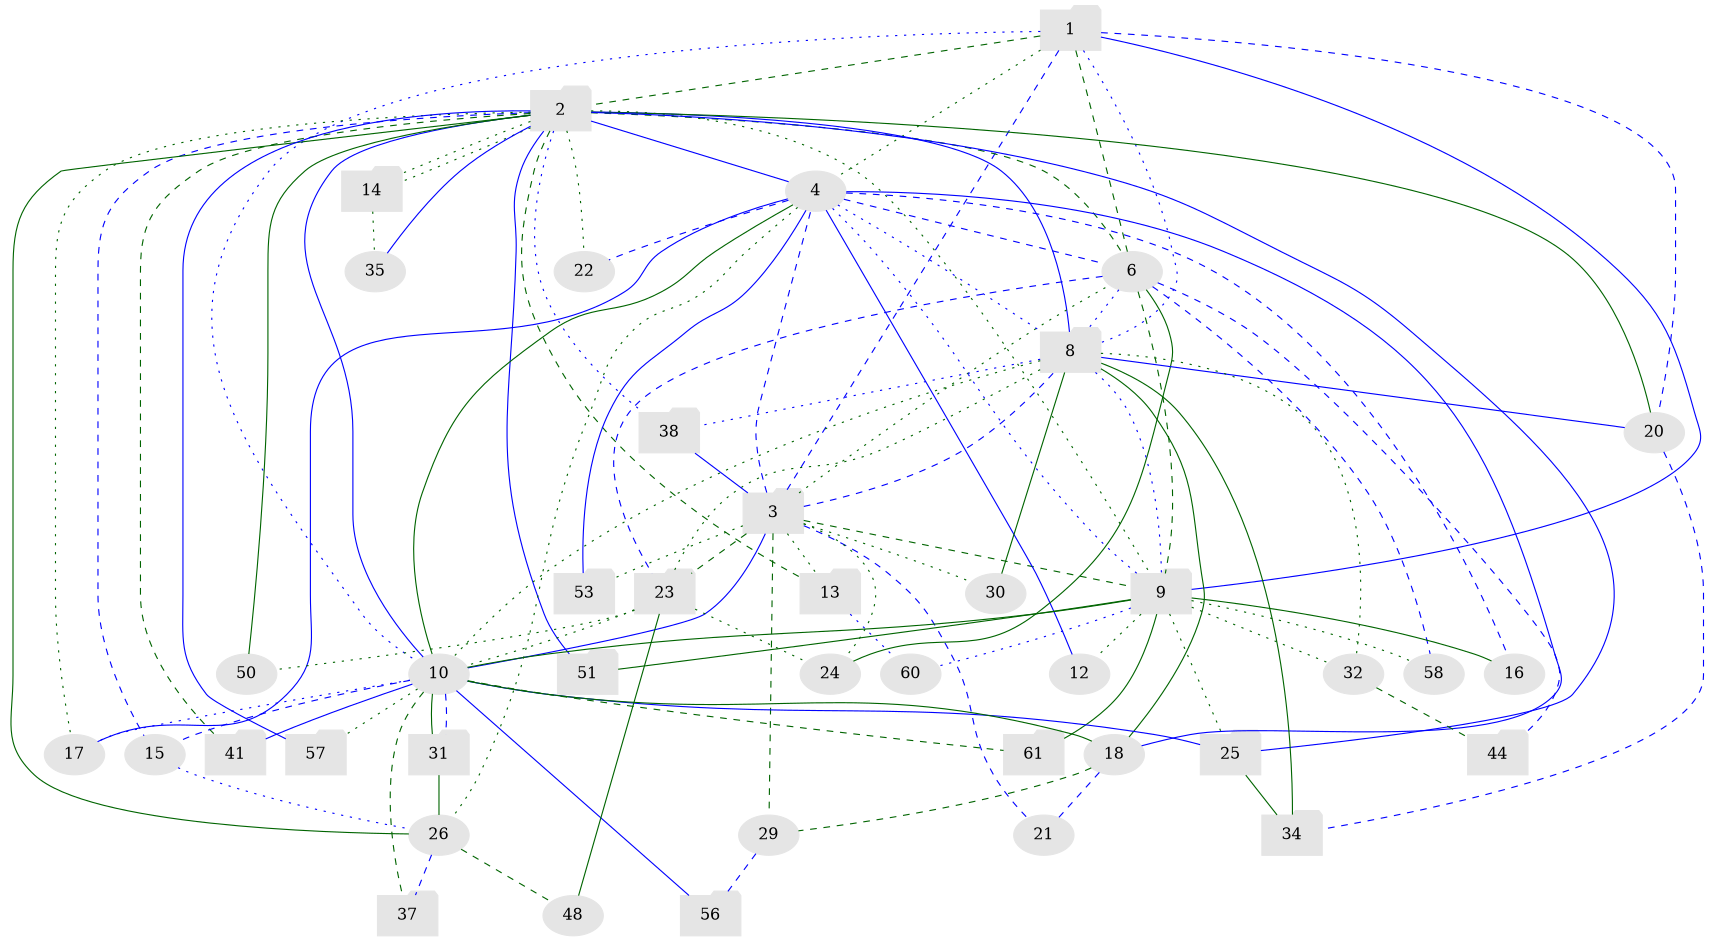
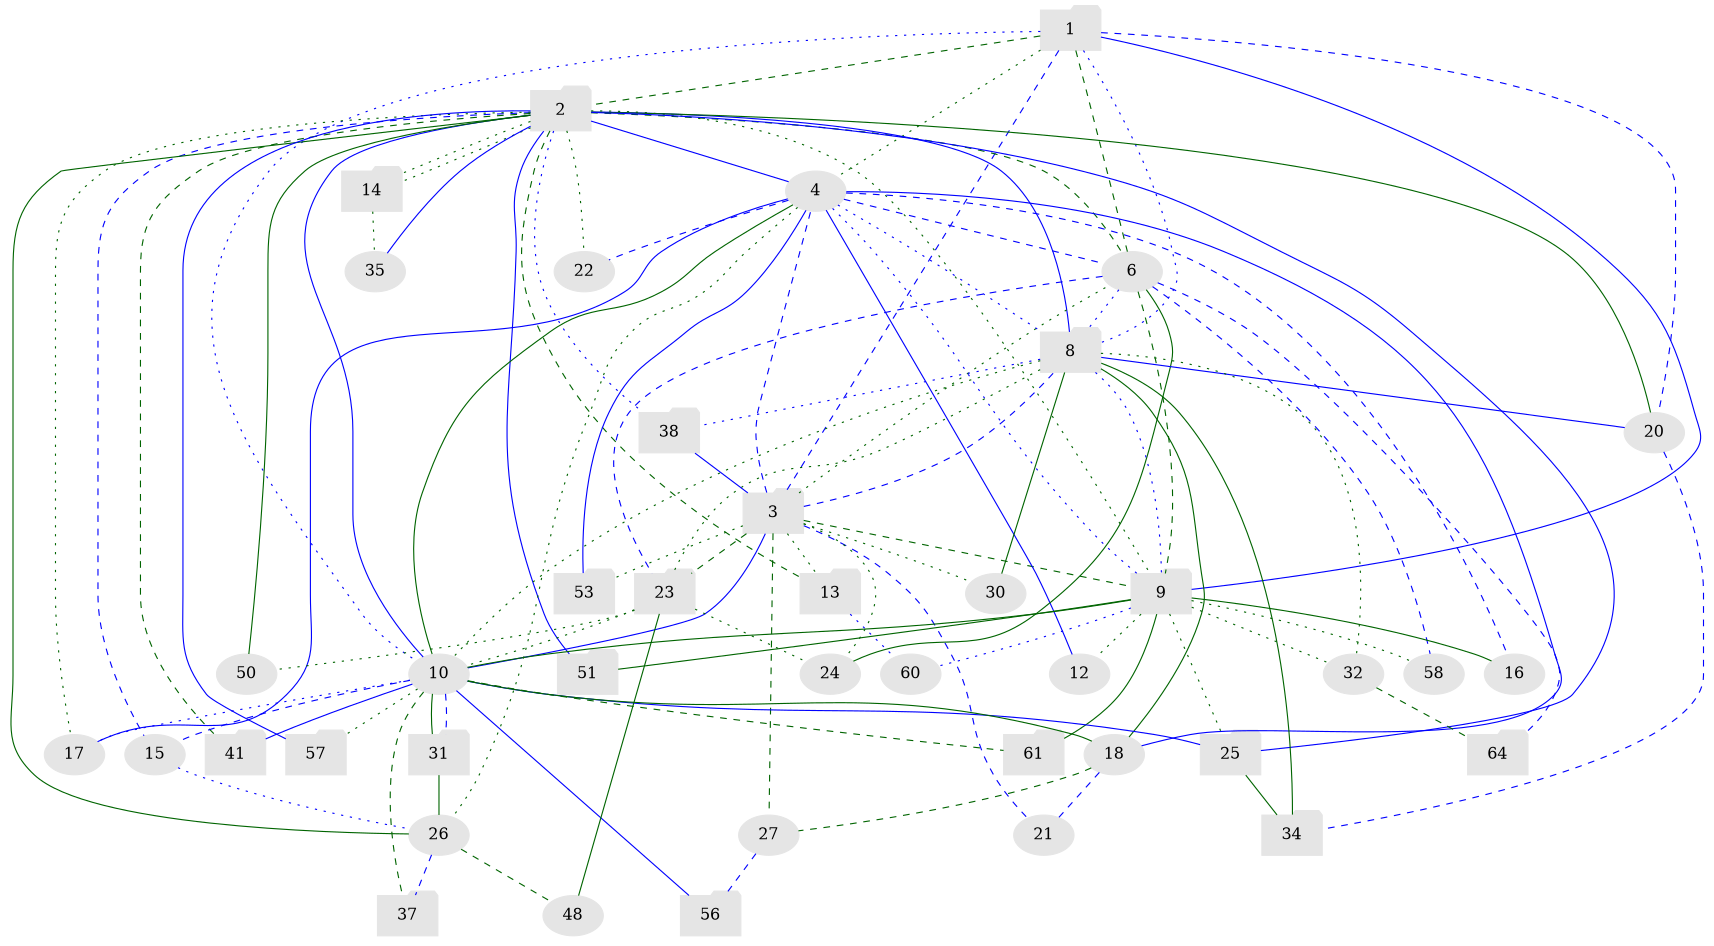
  graph {
    node [color=gray90 shape=ellipse style=filled]
    edge [color=darkgreen style=dotted]
    1 [shape=folder super="+43"]
    2 [shape=folder super="+5"]
    3 [shape=folder super="+7"]
    4 [super="+52"]
    6 [super="+29"]
    8 [shape=folder super="+19"]
    9 [shape=folder super="+11"]
    10 [super="+45"]
    20 [super="+42"]
    13 [shape=folder super="+54"]
    14 [shape=folder]
    15
    17 [super="+40"]
    22 [super="+28"]
    25 [shape=folder super="+26"]
    35
    n17 [label=26 super="+46"]
    38 [shape=folder]
    41 [shape=folder]
    50
    51 [shape=folder]
    57 [shape=folder]
    21
    23 [shape=folder super="+33"]
    24 [super="+59"]
-   27 [super="+55" label=29]
+   27 [super="+55"]
    30
    53 [shape=folder]
    12
    16
    18 [super="+47"]
-   44 [shape=folder]
+   44 [shape=folder label=64]
    58
    32
    34 [shape=folder super="+39"]
    60
    61 [shape=folder]
    31 [shape=folder]
    37 [shape=folder]
    56 [shape=folder]
    48
    1 -- 2 [style=dashed weight=2]
    1 -- 3 [color=blue style=dashed weight=2]
    1 -- 4
    1 -- 6 [style=dashed weight=2]
    1 -- 8 [color=blue]
    1 -- 9 [color=blue style=solid]
    1 -- 10 [color=blue weight=2]
    1 -- 20 [color=blue style=dashed]
    2 -- 4 [color=blue style=solid weight=2]
    2 -- 6 [style=dashed weight=2]
    2 -- 8 [color=blue style=solid weight=2]
    2 -- 9 [weight=2]
    2 -- 10 [color=blue style=solid weight=2]
    2 -- 20 [style=solid]
    2 -- 13 [style=dashed weight=2]
    2 -- 14
    2 -- 14
    2 -- 15 [color=blue style=dashed]
    2 -- 17
    2 -- 22 [weight=2]
    2 -- 25 [color=blue style=solid]
    2 -- 35 [color=blue style=solid]
    2 -- n17 [style=solid]
    2 -- 38 [color=blue]
    2 -- 41 [style=dashed]
    2 -- 50 [style=solid]
    2 -- 51 [color=blue style=solid]
    2 -- 57 [color=blue style=solid]
    3 -- 4 [color=blue style=dashed weight=2]
    3 -- 6 [weight=2]
    3 -- 8 [color=blue style=dashed weight=2]
    3 -- 9 [style=dashed weight=2]
    3 -- 10 [color=blue style=solid weight=2]
    3 -- 13
    3 -- 21 [color=blue style=dashed]
    3 -- 23 [style=dashed]
    3 -- 24
    3 -- 27 [style=dashed weight=2]
    3 -- 30
    3 -- 53
    4 -- 6 [color=blue style=dashed]
    4 -- 8 [color=blue]
    4 -- 9 [color=blue]
    4 -- 10 [style=solid]
    4 -- 17 [color=blue style=solid]
    4 -- 22 [color=blue style=dashed]
    4 -- n17
    4 -- 53 [color=blue style=solid]
    4 -- 12 [color=blue style=solid]
    4 -- 16 [color=blue style=dashed]
    4 -- 18 [color=blue style=solid]
    6 -- 8 [color=blue weight=2]
    6 -- 9 [style=dashed]
    6 -- 23 [color=blue style=dashed]
    6 -- 24 [style=solid]
    6 -- 44 [color=blue style=dashed]
    6 -- 58 [color=blue style=dashed]
    8 -- 9 [color=blue]
    8 -- 10
    8 -- 20 [color=blue style=solid]
    8 -- 38 [color=blue]
    8 -- 23
    8 -- 30 [style=solid]
    8 -- 18 [style=solid]
    8 -- 32
    8 -- 34 [style=solid]
    9 -- 10 [style=solid]
    9 -- 25
    9 -- 51 [style=solid]
    9 -- 12
    9 -- 16 [style=solid]
    9 -- 58
    9 -- 32
    9 -- 60 [color=blue]
    9 -- 61 [style=solid]
    10 -- 15 [color=blue style=dashed]
    10 -- 17 [color=blue]
    10 -- 25 [color=blue style=solid]
    10 -- 41 [color=blue style=solid]
    10 -- 57
    10 -- 18 [style=solid]
    10 -- 61 [style=dashed]
    10 -- 31 [style=solid]
    10 -- 31 [color=blue style=dashed]
    10 -- 37 [style=dashed]
    10 -- 56 [color=blue style=solid]
    20 -- 34 [color=blue style=dashed]
    13 -- 60 [color=blue]
    14 -- 35
    15 -- n17 [color=blue]
    25 -- 34 [style=solid]
    n17 -- 37 [color=blue style=dashed]
    n17 -- 48 [style=dashed]
    38 -- 3 [color=blue style=solid weight=4]
    23 -- 10
    23 -- 50
    23 -- 24
    23 -- 48 [style=solid]
    27 -- 56 [color=blue style=dashed]
    18 -- 21 [color=blue style=dashed]
    18 -- 27 [style=dashed]
    32 -- 44 [style=dashed]
    31 -- n17 [style=solid]
  }
